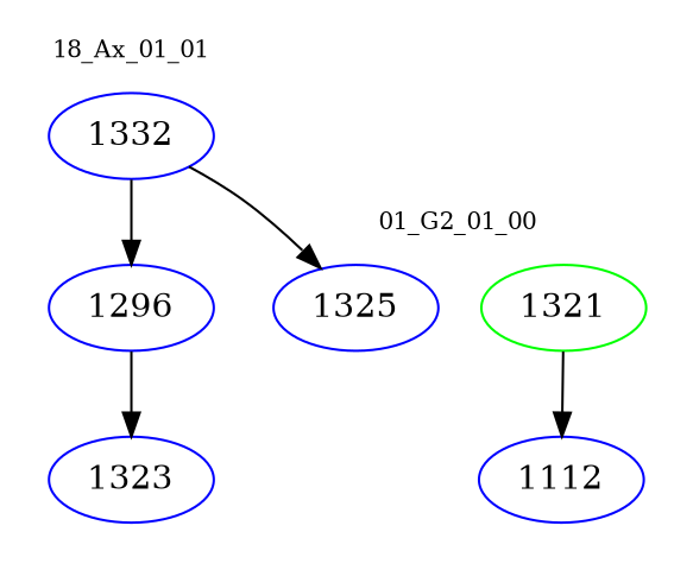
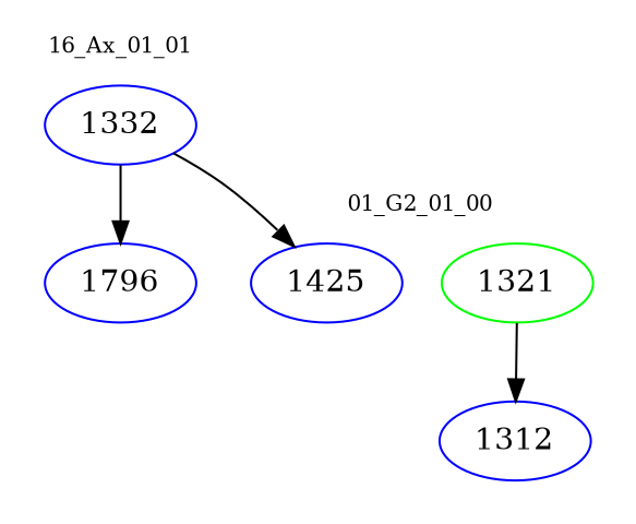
  digraph {
    node [color=blue]
    edge [color=black]
    n1 [label=1332]
-   n2 [label=1296]
-   n3 [label=1323]
+   n2 [label=1796]
    n4 [color=green label=1321]
-   n5 [label=1112]
-   n6 [label=1325]
+   n5 [label=1312]
+   n6 [label=1425]
    subgraph cluster_1 {
      color=white
      fontsize=10
-     label="18_Ax_01_01"
+     label="16_Ax_01_01"
      n1
      n2
-     n3
    }
    subgraph cluster_2 {
      color=white
      fontsize=10
      label="01_G2_01_00"
      n4
      n5
      n6
    }
    n1 -> n2
    n1 -> n6
-   n2 -> n3
    n4 -> n5
  }
